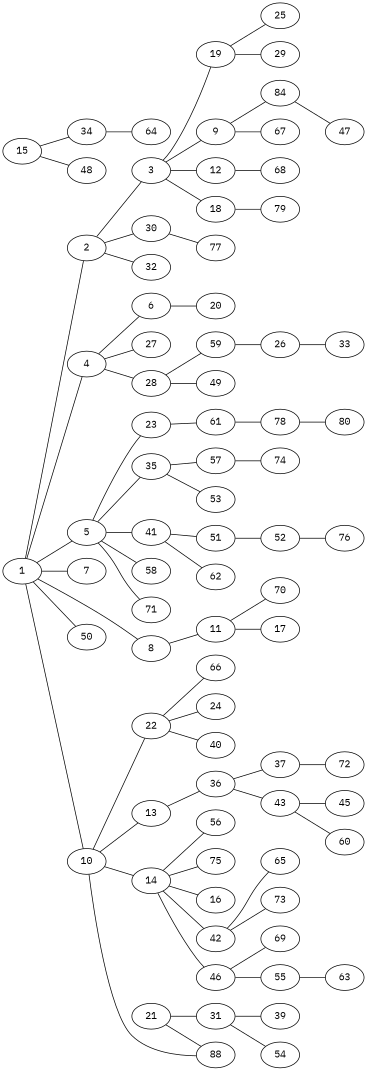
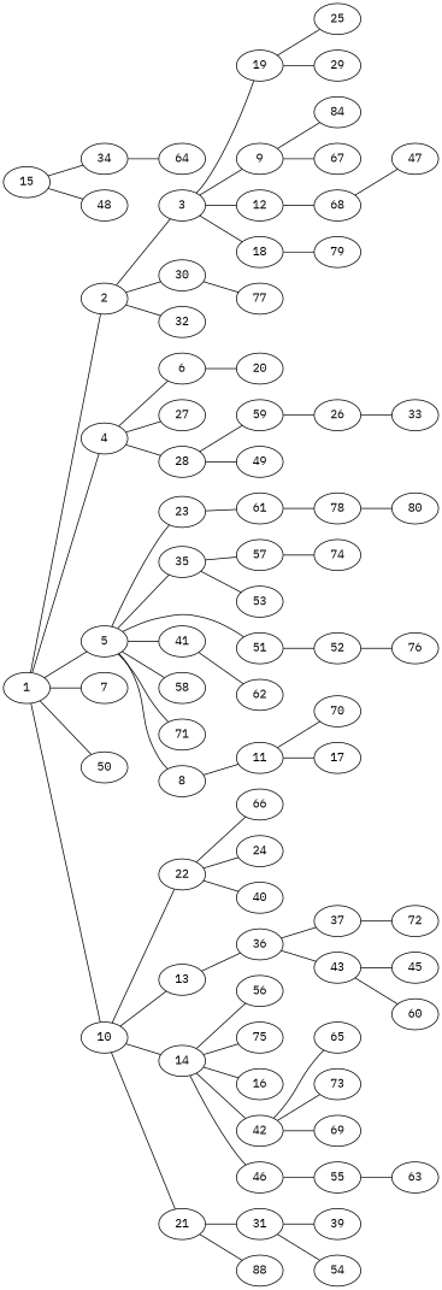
  graph {
    fontname="IBM Plex Mono"
    rankdir=LR
    node [fontname="IBM Plex Mono"]
    edge [fontname="IBM Plex Mono"]
    1
    2
    4
    5
    7
    10
    50
    3
    30
    32
    6
    27
    28
    8
    23
    35
    41
    51
    58
    71
    13
    14
    21
    22
    15
    34
    48
    9
    12
    18
    19
    77
    20
    49
    59
    11
    61
    53
    57
    62
    52
    36
    16
    42
    46
    56
    75
    31
    n49 [label=88]
    24
    40
    66
    64
    n54 [label=84]
    67
    68
    79
    25
    29
    47
    26
    17
    70
    78
    74
    76
    37
    43
    65
    73
    55
    69
    39
    54
    33
    72
    45
    60
    63
    80
    1 -- 2
    1 -- 4
    1 -- 5
    1 -- 7
    1 -- 10
    1 -- 50
    2 -- 3
    2 -- 30
    2 -- 32
    4 -- 6
    4 -- 27
    4 -- 28
-   1 -- 8
+   5 -- 8
    5 -- 23
    5 -- 35
    5 -- 41
-   41 -- 51
+   5 -- 51
    5 -- 58
    5 -- 71
    10 -- 13
    10 -- 14
-   10 -- n49
+   10 -- 21
    10 -- 22
    3 -- 9
    3 -- 12
    3 -- 18
    3 -- 19
    30 -- 77
    6 -- 20
    28 -- 49
    28 -- 59
    8 -- 11
    23 -- 61
    35 -- 53
    35 -- 57
    41 -- 62
    51 -- 52
    13 -- 36
    14 -- 16
    14 -- 42
    14 -- 46
    14 -- 56
    14 -- 75
    21 -- 31
    21 -- n49
    22 -- 24
    22 -- 40
    22 -- 66
    15 -- 34
    15 -- 48
    34 -- 64
    9 -- n54
    9 -- 67
    12 -- 68
    18 -- 79
    19 -- 25
    19 -- 29
    59 -- 26
    11 -- 17
    11 -- 70
    61 -- 78
    57 -- 74
    52 -- 76
    36 -- 37
    36 -- 43
    42 -- 65
    42 -- 73
    46 -- 55
-   46 -- 69
+   42 -- 69
    31 -- 39
    31 -- 54
-   n54 -- 47
+   68 -- 47
    26 -- 33
    78 -- 80
    37 -- 72
    43 -- 45
    43 -- 60
    55 -- 63
  }
